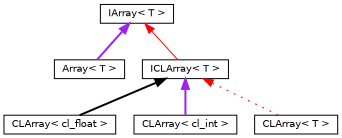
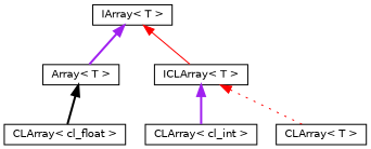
  digraph {
    rankdir=TB
    node [color=black fillcolor=white fontname=Helvetica fontsize=10 shape=record style=filled]
    edge [color=purple dir=back fontname=Helvetica fontsize=10 labelfontname=Helvetica labelfontsize=10 style=bold]
    n1 [height=0.2 label="IArray\< T \>" width=0.4]
    n2 [height=0.2 label="Array\< T \>" width=0.4]
    n3 [height=0.2 label="ICLArray\< T \>" width=0.4]
    n4 [height=0.2 label="CLArray\< cl_float \>" width=0.4]
    n5 [height=0.2 label="CLArray\< cl_int \>" width=0.4]
    n6 [height=0.2 label="CLArray\< T \>" width=0.4]
    n1 -> n2
    n1 -> n3 [color=red style=solid]
-   n3 -> n4 [color=black]
+   n2 -> n4 [color=black]
    n3 -> n5
    n3 -> n6 [color=red style=dotted]
  }
